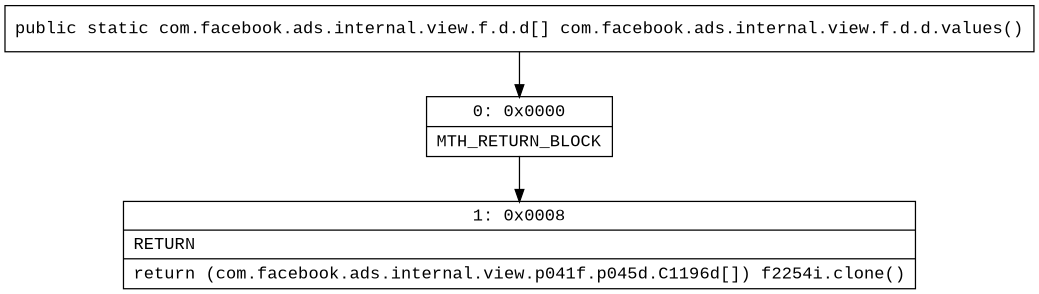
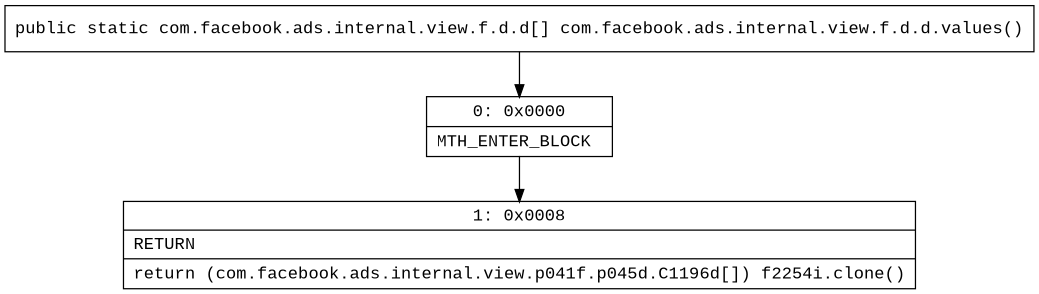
  digraph {
    fontname="Liberation Mono"
    node [shape=record fontname="Liberation Mono"]
    edge [fontname="Liberation Mono"]
-   n1 [label="{0\:\ 0x0000|MTH_RETURN_BLOCK\l}"]
+   n1 [label="{0\:\ 0x0000|MTH_ENTER_BLOCK\l}"]
    n2 [label="{1\:\ 0x0008|RETURN\l|return (com.facebook.ads.internal.view.p041f.p045d.C1196d[]) f2254i.clone()\l}"]
    n3 [label="{public static com.facebook.ads.internal.view.f.d.d[] com.facebook.ads.internal.view.f.d.d.values() }"]
    n1 -> n2
    n3 -> n1
  }
